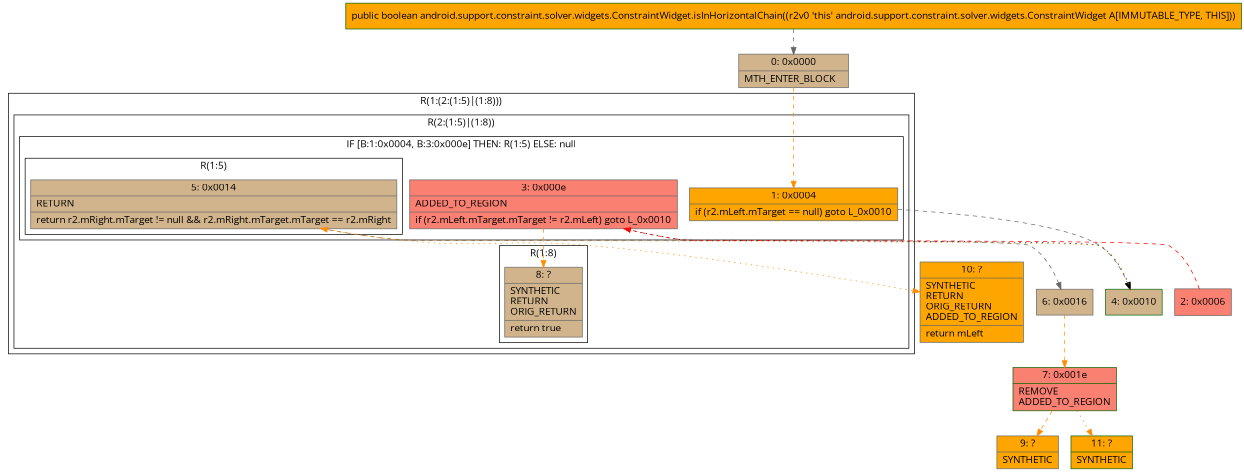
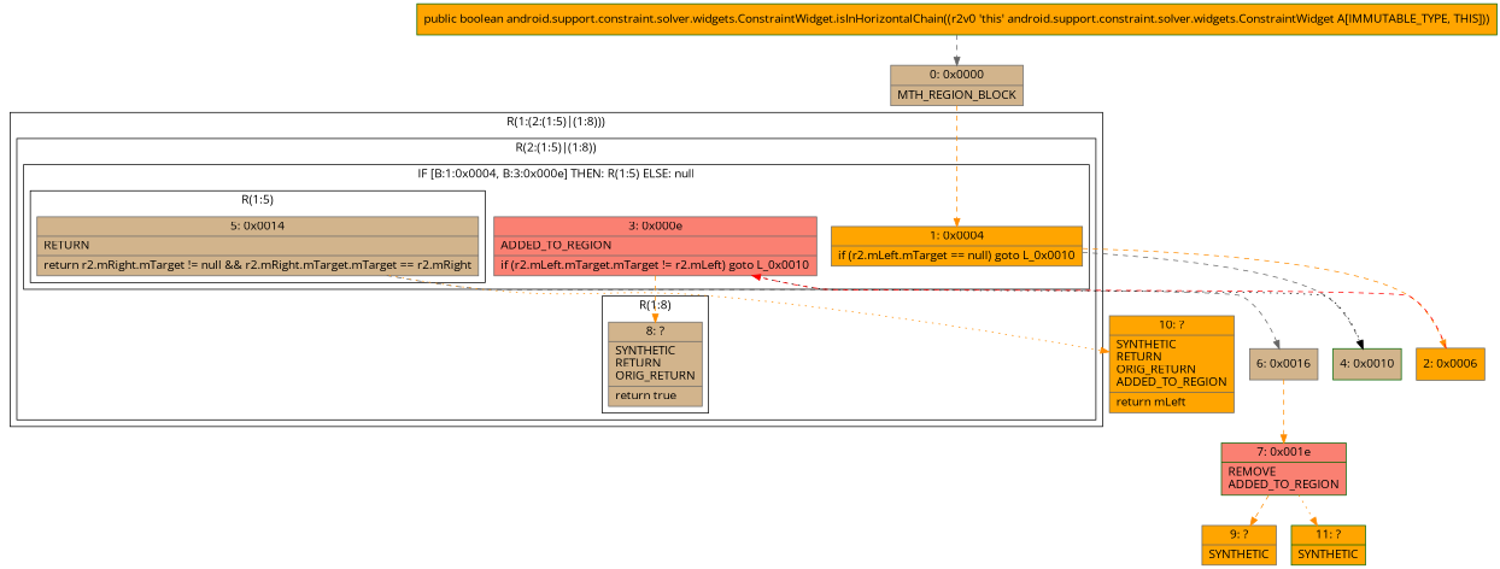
  digraph {
    fontname="Open Sans"
    node [color=gray40 fillcolor=tan fontname="Open Sans" shape=record style=filled]
    edge [color=darkorange fontname="Open Sans" style=dashed]
    n1 [label="{5\:\ 0x0014|RETURN\l|return r2.mRight.mTarget != null && r2.mRight.mTarget.mTarget == r2.mRight\l}"]
    n2 [fillcolor=orange label="{1\:\ 0x0004|if (r2.mLeft.mTarget == null) goto L_0x0010\l}"]
    n3 [fillcolor=salmon label="{3\:\ 0x000e|ADDED_TO_REGION\l|if (r2.mLeft.mTarget.mTarget != r2.mLeft) goto L_0x0010\l}"]
    n4 [label="{8\:\ ?|SYNTHETIC\lRETURN\lORIG_RETURN\l|return true\l}"]
    n5 [label="{6\:\ 0x0016}"]
    n6 [fillcolor=orange label="{10\:\ ?|SYNTHETIC\lRETURN\lORIG_RETURN\lADDED_TO_REGION\l|return mLeft\l}"]
-   n7 [fillcolor=salmon label="{2\:\ 0x0006}"]
+   n7 [fillcolor=orange label="{2\:\ 0x0006}"]
    n8 [color=darkgreen label="{4\:\ 0x0010}"]
    n9 [color=darkgreen fillcolor=salmon label="{7\:\ 0x001e|REMOVE\lADDED_TO_REGION\l}"]
-   n10 [label="{0\:\ 0x0000|MTH_ENTER_BLOCK\l}"]
+   n10 [label="{0\:\ 0x0000|MTH_REGION_BLOCK\l}"]
    n11 [fillcolor=orange label="{9\:\ ?|SYNTHETIC\l}"]
    n12 [color=darkgreen fillcolor=orange label="{11\:\ ?|SYNTHETIC\l}"]
    n13 [color=darkgreen fillcolor=orange label="{public boolean android.support.constraint.solver.widgets.ConstraintWidget.isInHorizontalChain((r2v0 'this' android.support.constraint.solver.widgets.ConstraintWidget A[IMMUTABLE_TYPE, THIS])) }"]
    subgraph cluster_1 {
      label="R(1:(2:(1:5)|(1:8)))"
      subgraph cluster_2 {
        label="R(2:(1:5)|(1:8))"
        subgraph cluster_3 {
          label="IF [B:1:0x0004, B:3:0x000e] THEN: R(1:5) ELSE: null"
          n2
          n3
          subgraph cluster_4 {
            label="R(1:5)"
            n1
          }
        }
        subgraph cluster_5 {
          label="R(1:8)"
          n4
        }
      }
    }
    n1 -> n5 [color=gray40]
    n1 -> n6 [style=dotted]
+   n2 -> n7
    n2 -> n8 [color=gray40]
    n3 -> n4
    n3 -> n8 [color=black style=dotted]
    n5 -> n9
    n7 -> n3 [color=red]
-   n8 -> n1 [style=dotted]
    n9 -> n11
    n9 -> n12 [style=dotted]
    n10 -> n2
    n13 -> n10 [color=gray40]
  }
